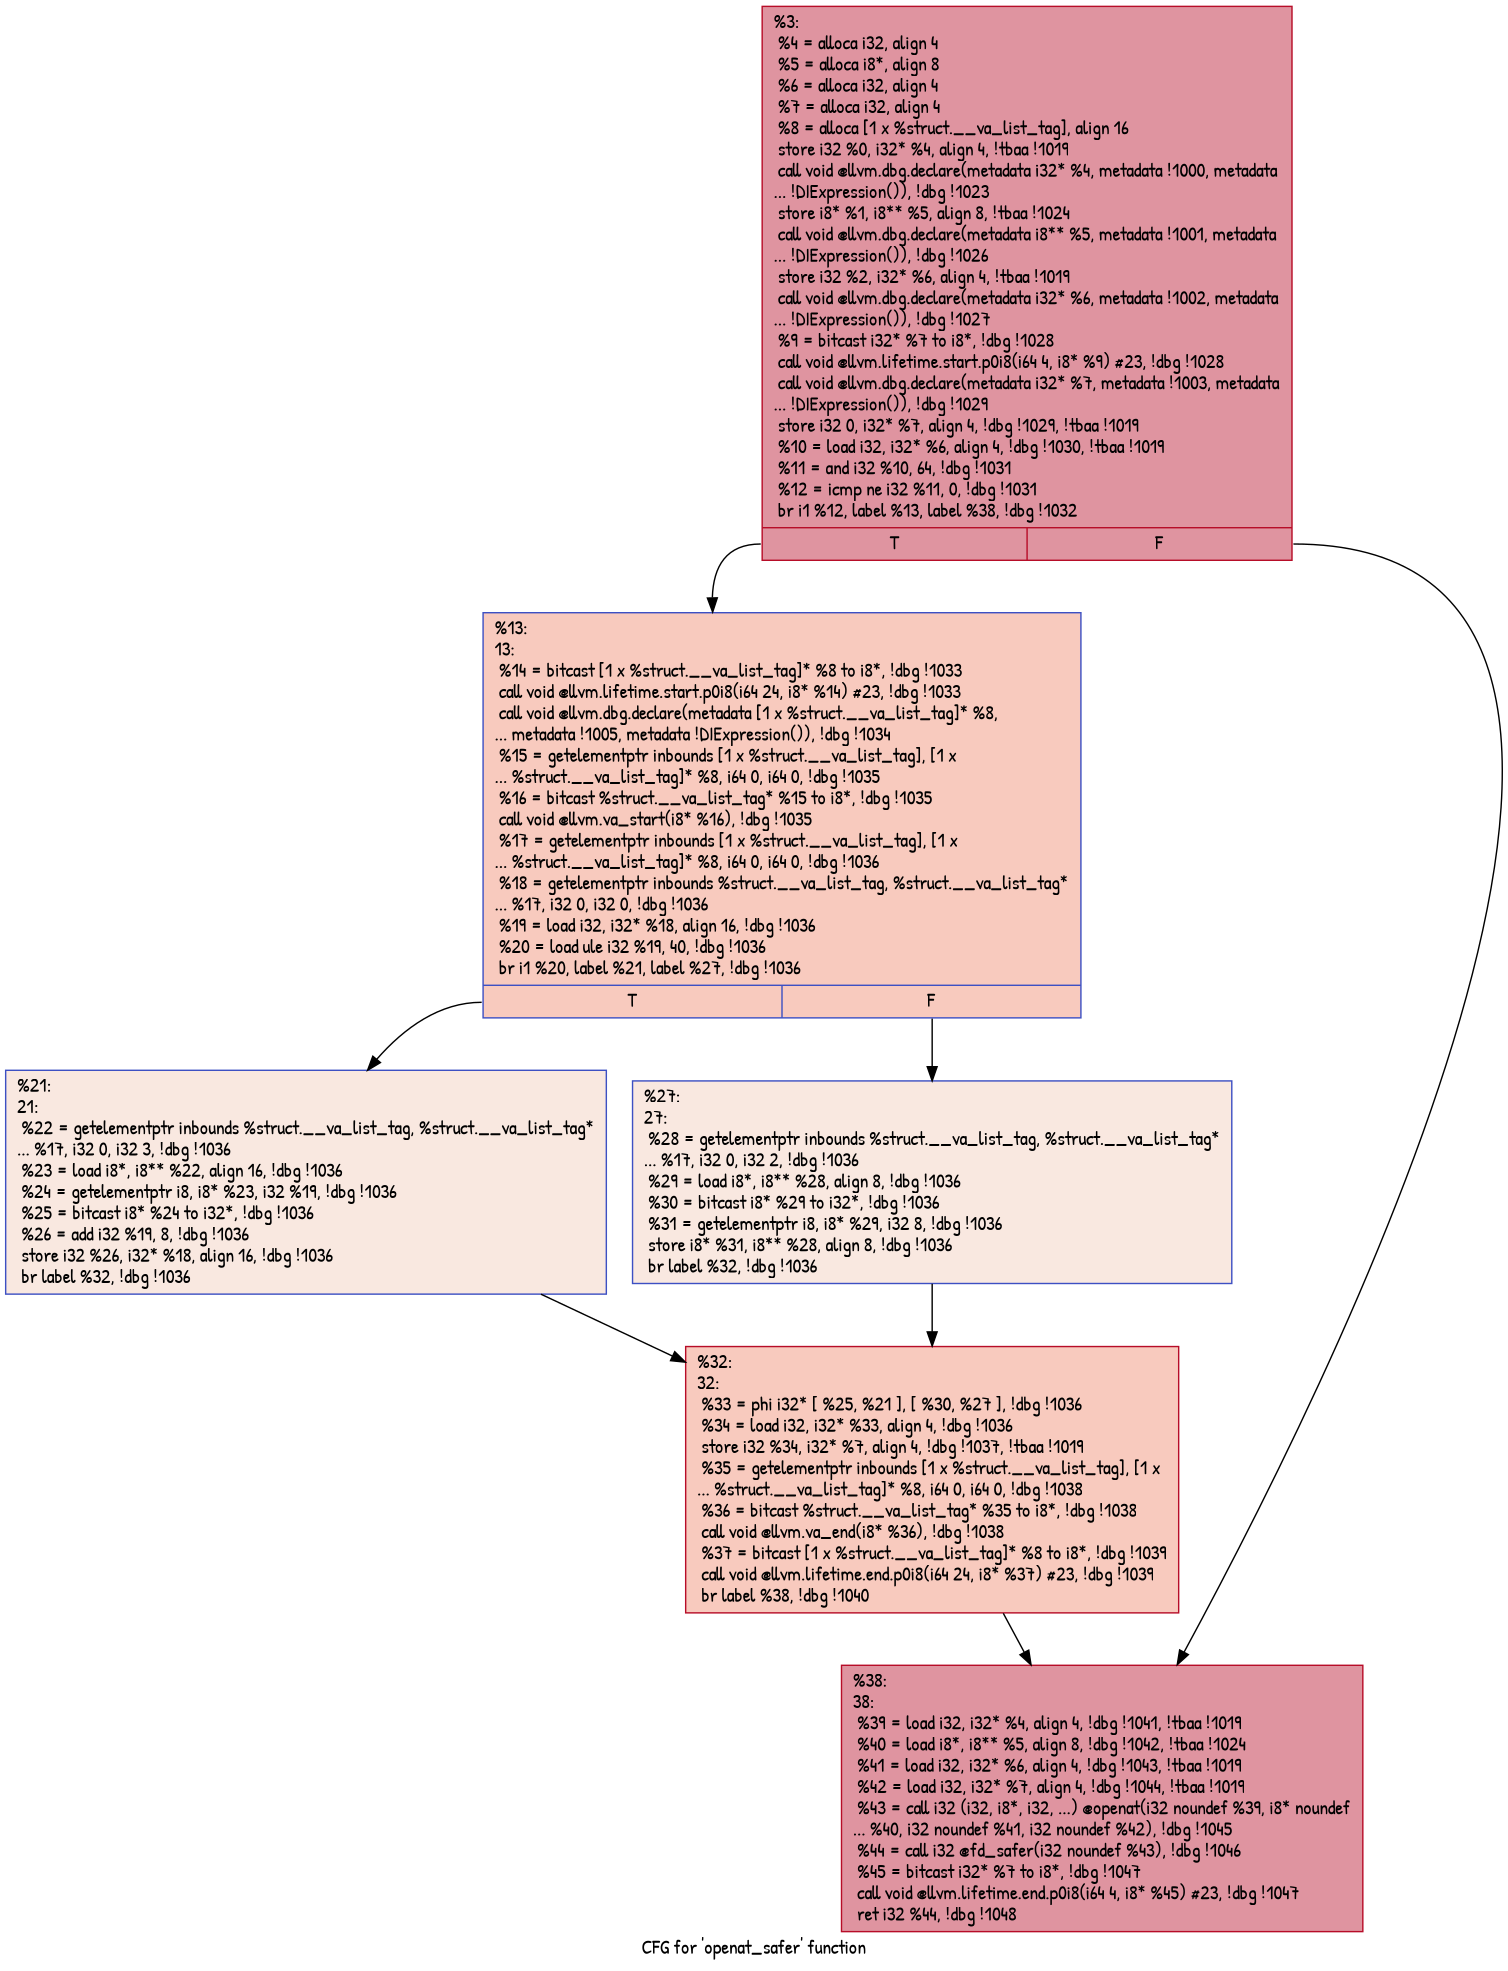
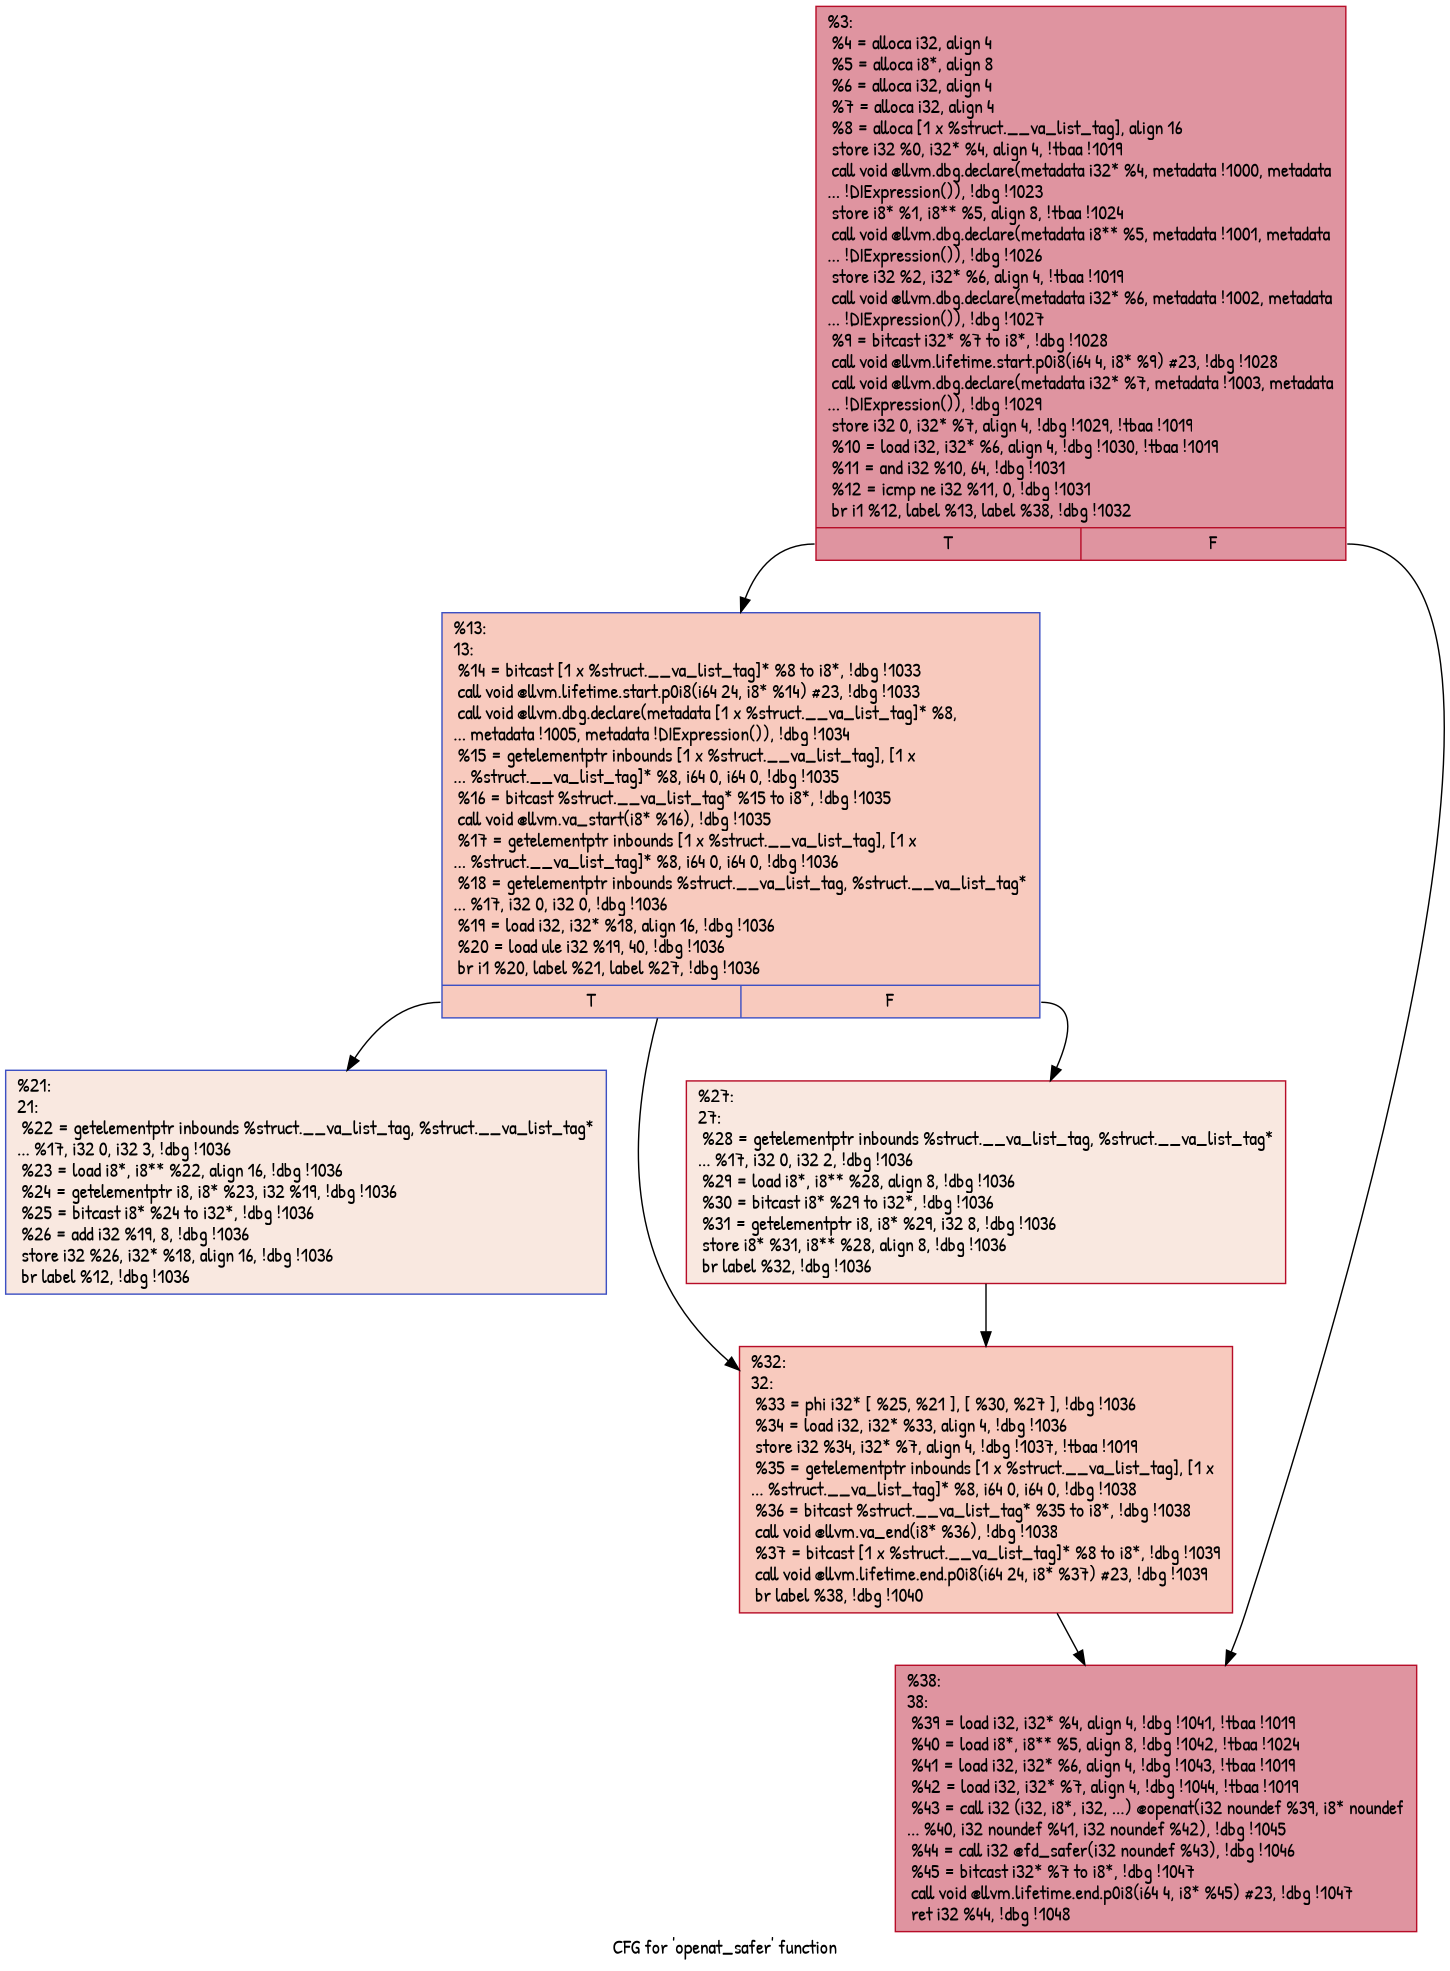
  digraph {
    fontname="Patrick Hand"
    label="CFG for 'openat_safer' function"
    node [color="#b70d28ff" fillcolor="#b70d2870" fontname="Patrick Hand" shape=record style=filled]
    edge [fontname="Patrick Hand"]
    n1 [label="{%3:\l  %4 = alloca i32, align 4\l  %5 = alloca i8*, align 8\l  %6 = alloca i32, align 4\l  %7 = alloca i32, align 4\l  %8 = alloca [1 x %struct.__va_list_tag], align 16\l  store i32 %0, i32* %4, align 4, !tbaa !1019\l  call void @llvm.dbg.declare(metadata i32* %4, metadata !1000, metadata\l... !DIExpression()), !dbg !1023\l  store i8* %1, i8** %5, align 8, !tbaa !1024\l  call void @llvm.dbg.declare(metadata i8** %5, metadata !1001, metadata\l... !DIExpression()), !dbg !1026\l  store i32 %2, i32* %6, align 4, !tbaa !1019\l  call void @llvm.dbg.declare(metadata i32* %6, metadata !1002, metadata\l... !DIExpression()), !dbg !1027\l  %9 = bitcast i32* %7 to i8*, !dbg !1028\l  call void @llvm.lifetime.start.p0i8(i64 4, i8* %9) #23, !dbg !1028\l  call void @llvm.dbg.declare(metadata i32* %7, metadata !1003, metadata\l... !DIExpression()), !dbg !1029\l  store i32 0, i32* %7, align 4, !dbg !1029, !tbaa !1019\l  %10 = load i32, i32* %6, align 4, !dbg !1030, !tbaa !1019\l  %11 = and i32 %10, 64, !dbg !1031\l  %12 = icmp ne i32 %11, 0, !dbg !1031\l  br i1 %12, label %13, label %38, !dbg !1032\l|{<s0>T|<s1>F}}"]
    n2 [color="#3d50c3ff" fillcolor="#ef886b70" label="{%13:\l13:                                               \l  %14 = bitcast [1 x %struct.__va_list_tag]* %8 to i8*, !dbg !1033\l  call void @llvm.lifetime.start.p0i8(i64 24, i8* %14) #23, !dbg !1033\l  call void @llvm.dbg.declare(metadata [1 x %struct.__va_list_tag]* %8,\l... metadata !1005, metadata !DIExpression()), !dbg !1034\l  %15 = getelementptr inbounds [1 x %struct.__va_list_tag], [1 x\l... %struct.__va_list_tag]* %8, i64 0, i64 0, !dbg !1035\l  %16 = bitcast %struct.__va_list_tag* %15 to i8*, !dbg !1035\l  call void @llvm.va_start(i8* %16), !dbg !1035\l  %17 = getelementptr inbounds [1 x %struct.__va_list_tag], [1 x\l... %struct.__va_list_tag]* %8, i64 0, i64 0, !dbg !1036\l  %18 = getelementptr inbounds %struct.__va_list_tag, %struct.__va_list_tag*\l... %17, i32 0, i32 0, !dbg !1036\l  %19 = load i32, i32* %18, align 16, !dbg !1036\l  %20 = load ule i32 %19, 40, !dbg !1036\l  br i1 %20, label %21, label %27, !dbg !1036\l|{<s0>T|<s1>F}}"]
    n3 [label="{%38:\l38:                                               \l  %39 = load i32, i32* %4, align 4, !dbg !1041, !tbaa !1019\l  %40 = load i8*, i8** %5, align 8, !dbg !1042, !tbaa !1024\l  %41 = load i32, i32* %6, align 4, !dbg !1043, !tbaa !1019\l  %42 = load i32, i32* %7, align 4, !dbg !1044, !tbaa !1019\l  %43 = call i32 (i32, i8*, i32, ...) @openat(i32 noundef %39, i8* noundef\l... %40, i32 noundef %41, i32 noundef %42), !dbg !1045\l  %44 = call i32 @fd_safer(i32 noundef %43), !dbg !1046\l  %45 = bitcast i32* %7 to i8*, !dbg !1047\l  call void @llvm.lifetime.end.p0i8(i64 4, i8* %45) #23, !dbg !1047\l  ret i32 %44, !dbg !1048\l}"]
-   n4 [color="#3d50c3ff" fillcolor="#f1ccb870" label="{%21:\l21:                                               \l  %22 = getelementptr inbounds %struct.__va_list_tag, %struct.__va_list_tag*\l... %17, i32 0, i32 3, !dbg !1036\l  %23 = load i8*, i8** %22, align 16, !dbg !1036\l  %24 = getelementptr i8, i8* %23, i32 %19, !dbg !1036\l  %25 = bitcast i8* %24 to i32*, !dbg !1036\l  %26 = add i32 %19, 8, !dbg !1036\l  store i32 %26, i32* %18, align 16, !dbg !1036\l  br label %32, !dbg !1036\l}"]
-   n5 [color="#3d50c3ff" fillcolor="#f1ccb870" label="{%27:\l27:                                               \l  %28 = getelementptr inbounds %struct.__va_list_tag, %struct.__va_list_tag*\l... %17, i32 0, i32 2, !dbg !1036\l  %29 = load i8*, i8** %28, align 8, !dbg !1036\l  %30 = bitcast i8* %29 to i32*, !dbg !1036\l  %31 = getelementptr i8, i8* %29, i32 8, !dbg !1036\l  store i8* %31, i8** %28, align 8, !dbg !1036\l  br label %32, !dbg !1036\l}"]
+   n4 [color="#3d50c3ff" fillcolor="#f1ccb870" label="{%21:\l21:                                               \l  %22 = getelementptr inbounds %struct.__va_list_tag, %struct.__va_list_tag*\l... %17, i32 0, i32 3, !dbg !1036\l  %23 = load i8*, i8** %22, align 16, !dbg !1036\l  %24 = getelementptr i8, i8* %23, i32 %19, !dbg !1036\l  %25 = bitcast i8* %24 to i32*, !dbg !1036\l  %26 = add i32 %19, 8, !dbg !1036\l  store i32 %26, i32* %18, align 16, !dbg !1036\l  br label %12, !dbg !1036\l}"]
+   n5 [fillcolor="#f1ccb870" label="{%27:\l27:                                               \l  %28 = getelementptr inbounds %struct.__va_list_tag, %struct.__va_list_tag*\l... %17, i32 0, i32 2, !dbg !1036\l  %29 = load i8*, i8** %28, align 8, !dbg !1036\l  %30 = bitcast i8* %29 to i32*, !dbg !1036\l  %31 = getelementptr i8, i8* %29, i32 8, !dbg !1036\l  store i8* %31, i8** %28, align 8, !dbg !1036\l  br label %32, !dbg !1036\l}"]
    n6 [fillcolor="#ef886b70" label="{%32:\l32:                                               \l  %33 = phi i32* [ %25, %21 ], [ %30, %27 ], !dbg !1036\l  %34 = load i32, i32* %33, align 4, !dbg !1036\l  store i32 %34, i32* %7, align 4, !dbg !1037, !tbaa !1019\l  %35 = getelementptr inbounds [1 x %struct.__va_list_tag], [1 x\l... %struct.__va_list_tag]* %8, i64 0, i64 0, !dbg !1038\l  %36 = bitcast %struct.__va_list_tag* %35 to i8*, !dbg !1038\l  call void @llvm.va_end(i8* %36), !dbg !1038\l  %37 = bitcast [1 x %struct.__va_list_tag]* %8 to i8*, !dbg !1039\l  call void @llvm.lifetime.end.p0i8(i64 24, i8* %37) #23, !dbg !1039\l  br label %38, !dbg !1040\l}"]
    n1 -> n2 [tailport=s0]
    n1 -> n3 [tailport=s1]
    n2 -> n4 [tailport=s0]
    n2 -> n5 [tailport=s1]
-   n4 -> n6
+   n2 -> n6
    n5 -> n6
    n6 -> n3
  }
